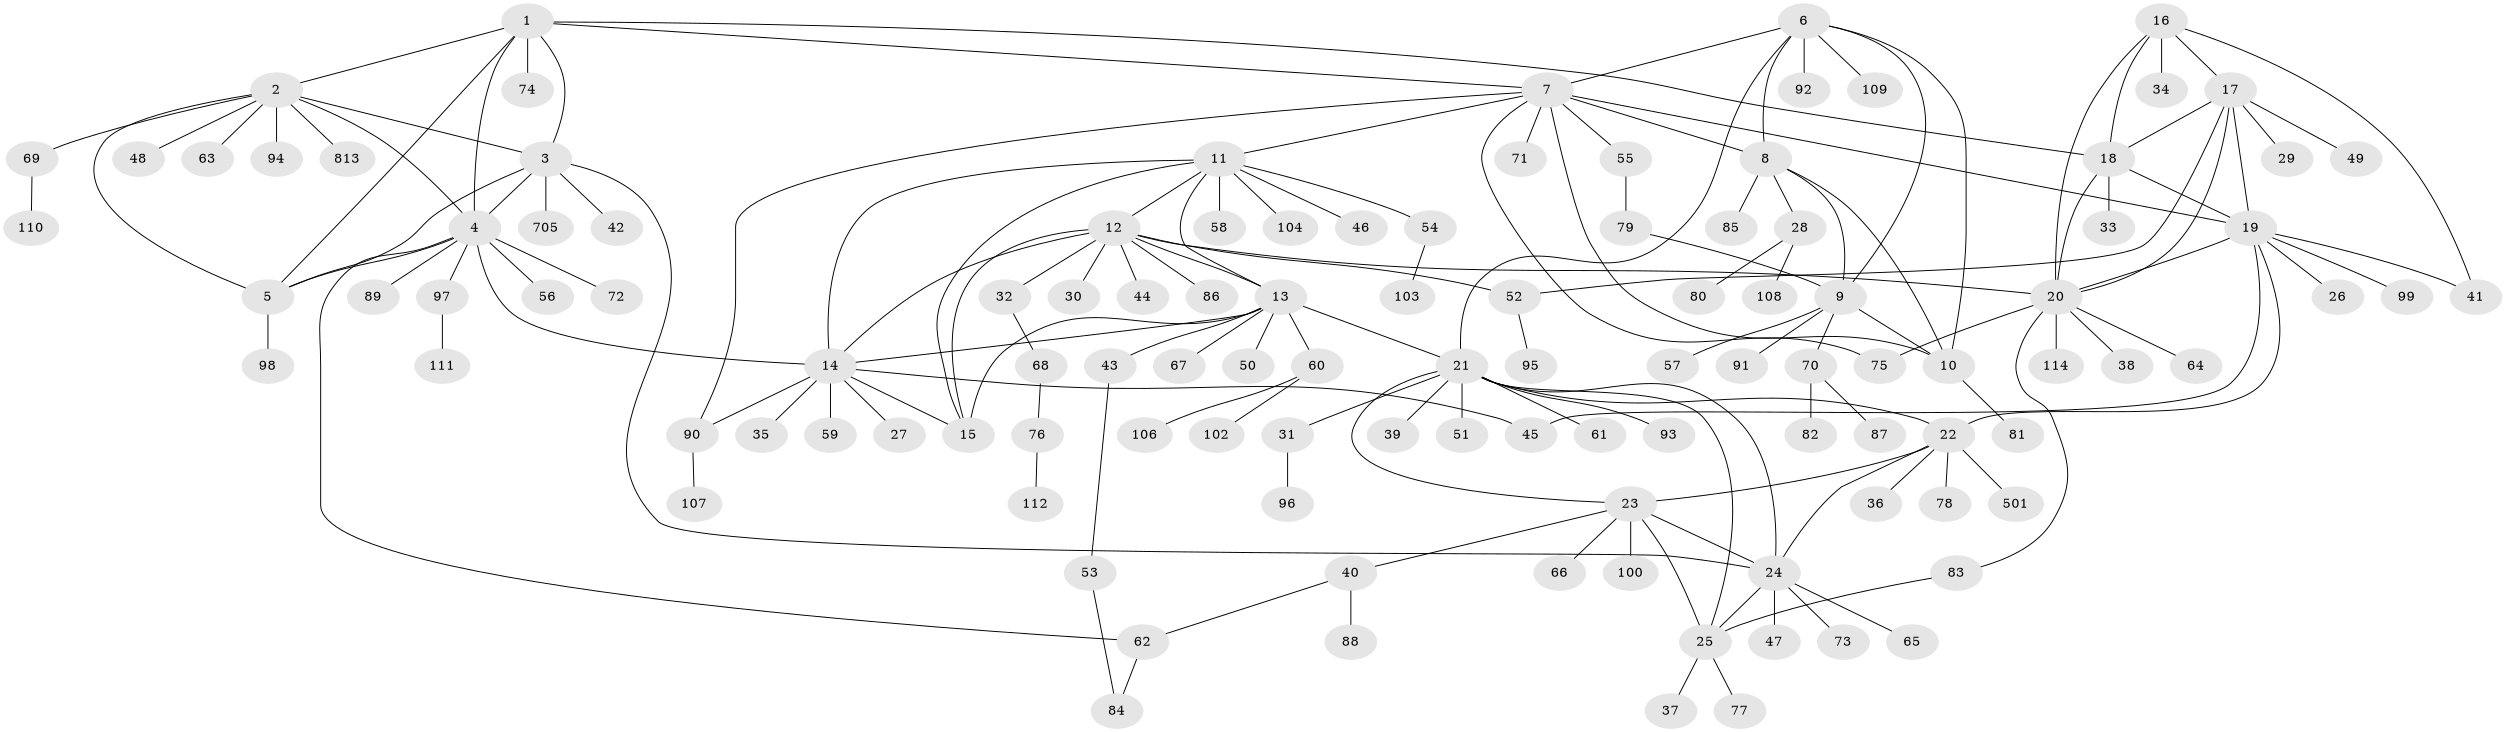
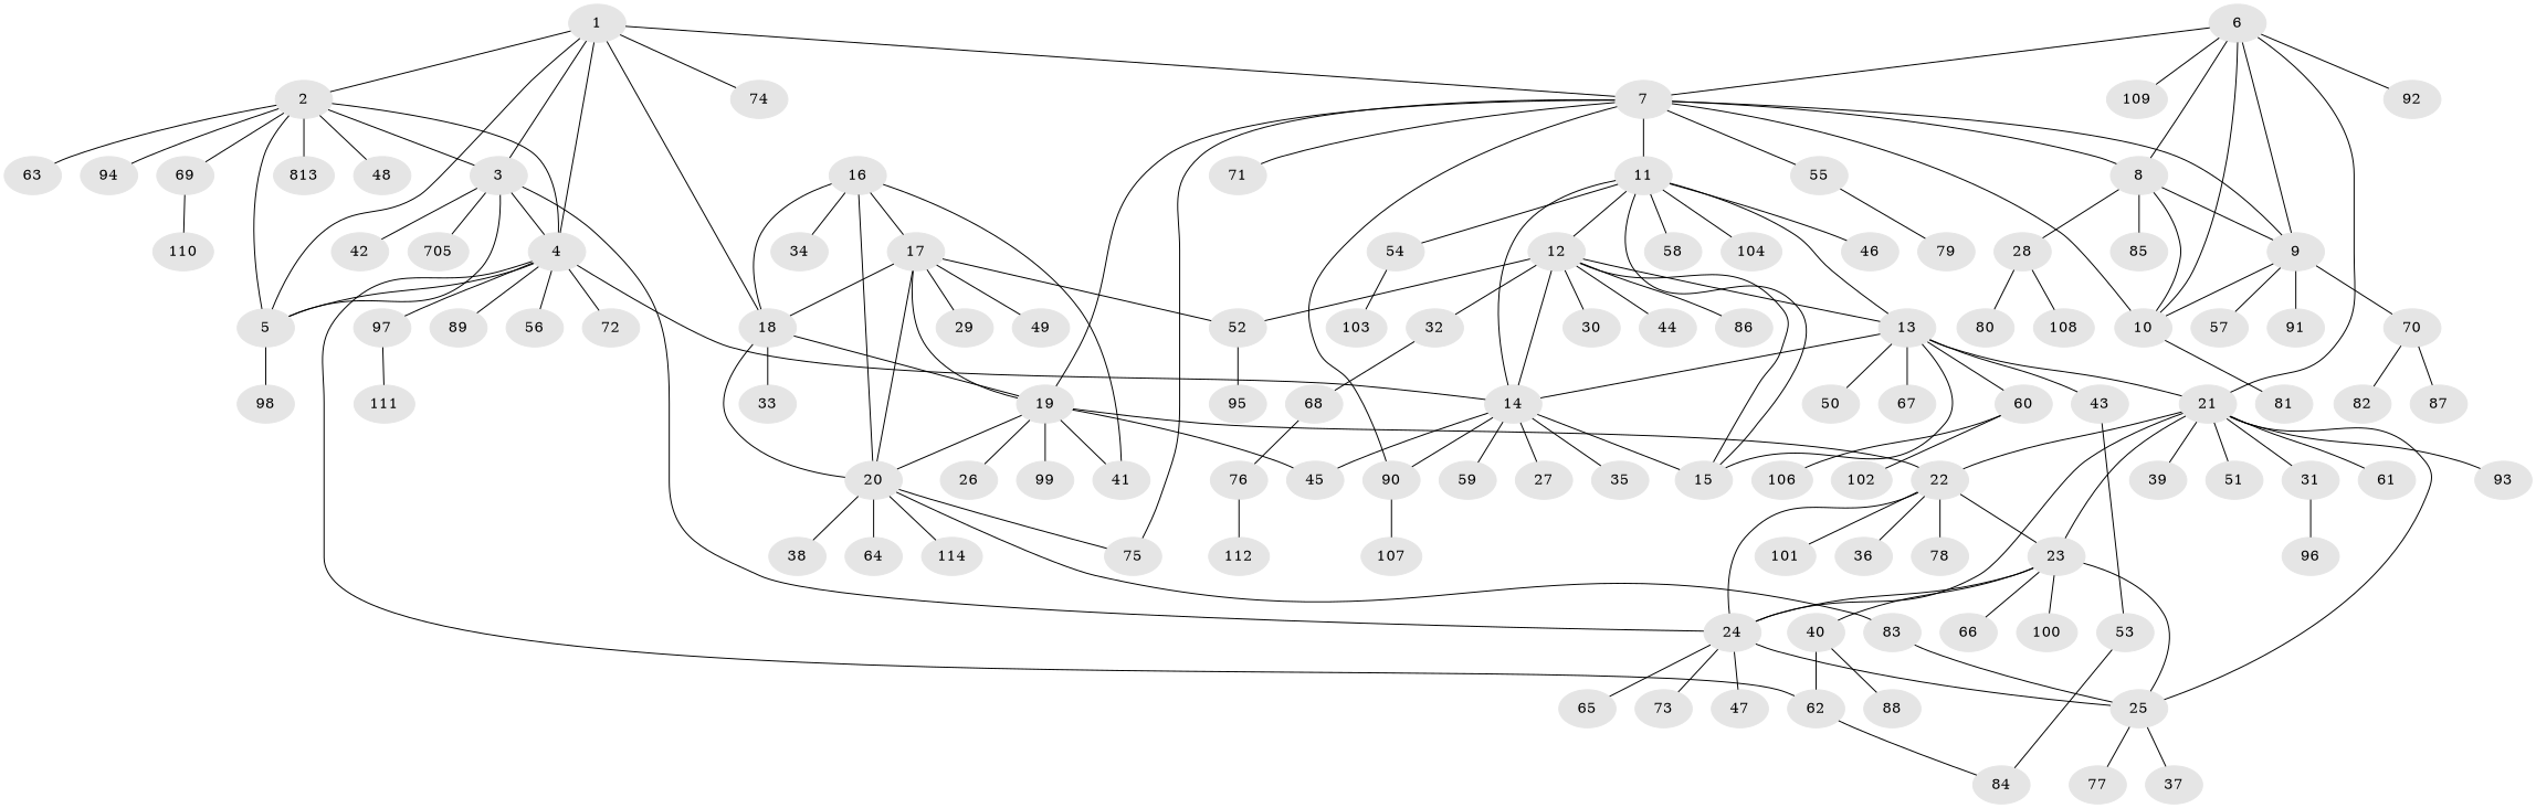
  graph {
    fontname="DejaVu Serif"
    node [color=gray90 fontname="DejaVu Serif" style=filled]
    edge [fontname="DejaVu Serif"]
    1
    2
    3
    4
    5
    7
    18
    74
    48
    63
    69
    94
    n13 [label=813]
    24
    42
    n16 [label=705]
    14
    56
    62
    72
    89
    97
    98
    8
    9
    10
    11
    19
    55
    71
    75
    90
    20
    33
    110
    25
    47
    65
    73
    27
    15
    35
    45
    59
    84
    111
    6
    21
    92
    109
    28
    85
    57
    70
    91
    81
    22
    23
    31
    39
    51
    61
    93
    12
    13
    46
    54
    58
    104
    26
    41
    99
    79
    80
    108
    82
    87
    30
    32
    44
    52
    86
    43
    50
    60
    67
    103
    38
    64
    83
    114
    68
    95
    53
    102
    106
    107
    16
    17
    34
    29
    49
    36
    78
-   101 [label=501]
+   101
    40
    66
    100
    37
    77
    96
    88
    76
    112
    1 -- 2
    1 -- 3
    1 -- 4
    1 -- 5
    1 -- 7
    1 -- 18
    1 -- 74
    2 -- 3
    2 -- 4
    2 -- 5
    2 -- 48
    2 -- 63
    2 -- 69
    2 -- 94
    2 -- n13
    3 -- 4
    3 -- 5
    3 -- 24
    3 -- 42
    3 -- n16
    4 -- 5
    4 -- 14
    4 -- 56
    4 -- 62
    4 -- 72
    4 -- 89
    4 -- 97
    5 -- 98
    7 -- 8
-   79 -- 9
+   7 -- 9
    7 -- 10
    7 -- 11
    7 -- 19
    7 -- 55
    7 -- 71
    7 -- 75
    7 -- 90
    18 -- 19
    18 -- 20
    18 -- 33
    69 -- 110
    24 -- 25
    24 -- 47
    24 -- 65
    24 -- 73
    14 -- 90
    14 -- 27
    14 -- 15
    14 -- 35
    14 -- 45
    14 -- 59
    62 -- 84
    97 -- 111
    8 -- 9
    8 -- 10
    8 -- 28
    8 -- 85
    9 -- 10
    9 -- 57
    9 -- 70
    9 -- 91
    10 -- 81
    11 -- 14
    11 -- 15
    11 -- 12
    11 -- 13
    11 -- 46
    11 -- 54
    11 -- 58
    11 -- 104
    19 -- 20
    19 -- 45
    19 -- 22
    19 -- 26
    19 -- 41
    19 -- 99
    55 -- 79
    90 -- 107
    20 -- 75
    20 -- 38
    20 -- 64
    20 -- 83
    20 -- 114
    25 -- 37
    25 -- 77
    6 -- 7
    6 -- 8
    6 -- 9
    6 -- 10
    6 -- 21
    6 -- 92
    6 -- 109
    21 -- 24
    21 -- 25
    21 -- 22
    21 -- 23
    21 -- 31
    21 -- 39
    21 -- 51
    21 -- 61
    21 -- 93
    28 -- 80
    28 -- 108
    70 -- 82
    70 -- 87
    22 -- 24
    22 -- 23
    22 -- 36
    22 -- 78
    22 -- 101
    23 -- 24
    23 -- 25
    23 -- 40
    23 -- 66
    23 -- 100
    31 -- 96
    12 -- 14
-   12 -- 20
    12 -- 15
    12 -- 13
    12 -- 30
    12 -- 32
    12 -- 44
    12 -- 52
    12 -- 86
    13 -- 14
    13 -- 15
    13 -- 21
    13 -- 43
    13 -- 50
    13 -- 60
    13 -- 67
    54 -- 103
    32 -- 68
    52 -- 95
    43 -- 53
    60 -- 102
    60 -- 106
    83 -- 25
    68 -- 76
    53 -- 84
    16 -- 18
    16 -- 20
    16 -- 41
    16 -- 17
    16 -- 34
    17 -- 18
    17 -- 19
    17 -- 20
    17 -- 52
    17 -- 29
    17 -- 49
    40 -- 62
    40 -- 88
    76 -- 112
  }
